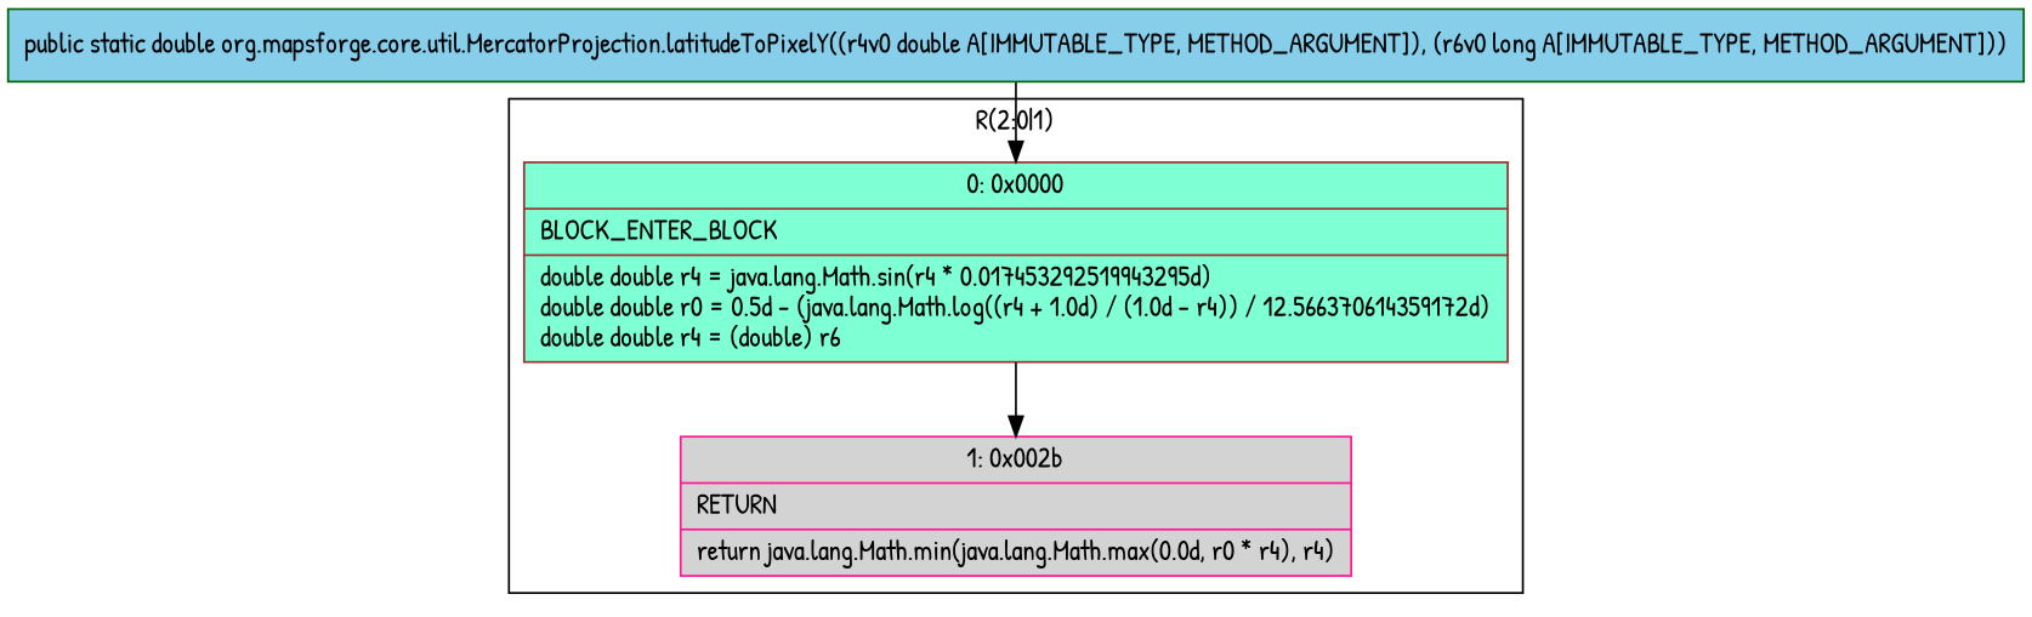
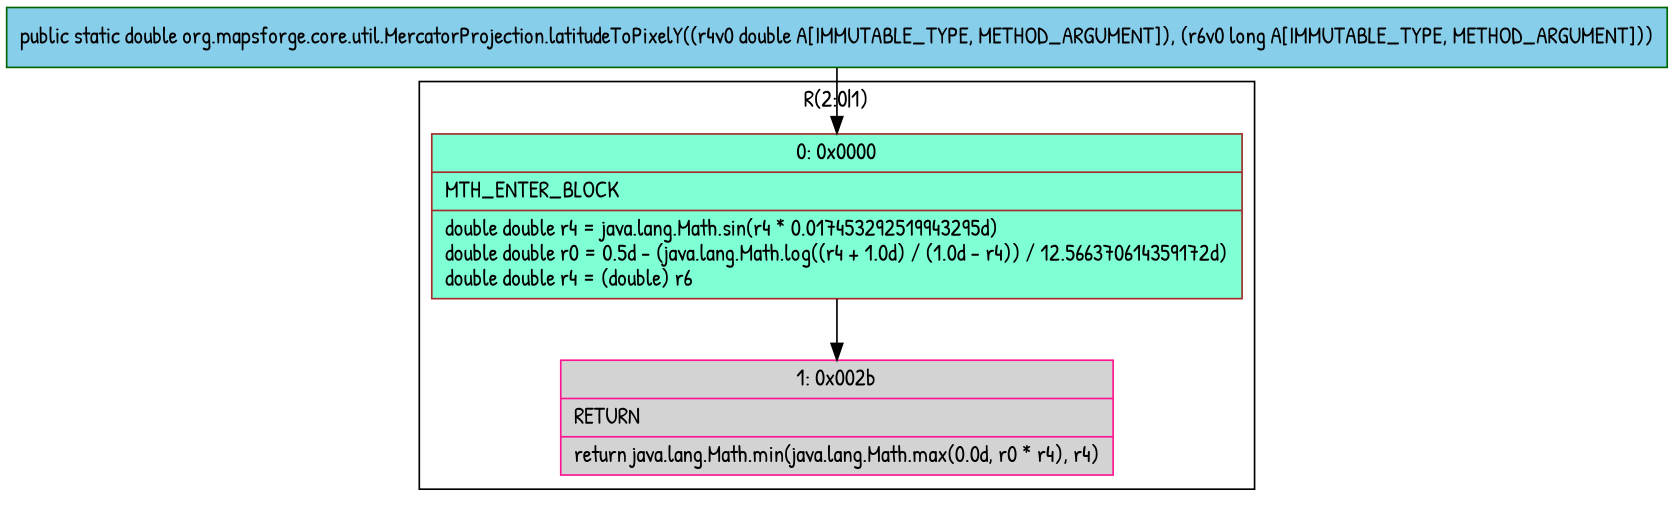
  digraph {
    fontname="Patrick Hand"
    node [shape=record style=filled fontname="Patrick Hand"]
    edge [fontname="Patrick Hand"]
-   n1 [color=brown label="{0\:\ 0x0000|BLOCK_ENTER_BLOCK\l|double double r4 = java.lang.Math.sin(r4 * 0.017453292519943295d)\ldouble double r0 = 0.5d \- (java.lang.Math.log((r4 + 1.0d) \/ (1.0d \- r4)) \/ 12.566370614359172d)\ldouble double r4 = (double) r6\l}" fillcolor=aquamarine]
+   n1 [color=brown label="{0\:\ 0x0000|MTH_ENTER_BLOCK\l|double double r4 = java.lang.Math.sin(r4 * 0.017453292519943295d)\ldouble double r0 = 0.5d \- (java.lang.Math.log((r4 + 1.0d) \/ (1.0d \- r4)) \/ 12.566370614359172d)\ldouble double r4 = (double) r6\l}" fillcolor=aquamarine]
    n2 [color=deeppink label="{1\:\ 0x002b|RETURN\l|return java.lang.Math.min(java.lang.Math.max(0.0d, r0 * r4), r4)\l}" fillcolor=lightgrey]
    n3 [label="{public static double org.mapsforge.core.util.MercatorProjection.latitudeToPixelY((r4v0 double A[IMMUTABLE_TYPE, METHOD_ARGUMENT]), (r6v0 long A[IMMUTABLE_TYPE, METHOD_ARGUMENT])) }" fillcolor=skyblue color=darkgreen]
    subgraph cluster_1 {
      label="R(2:0|1)"
      n1
      n2
    }
    n1 -> n2
    n3 -> n1
  }
